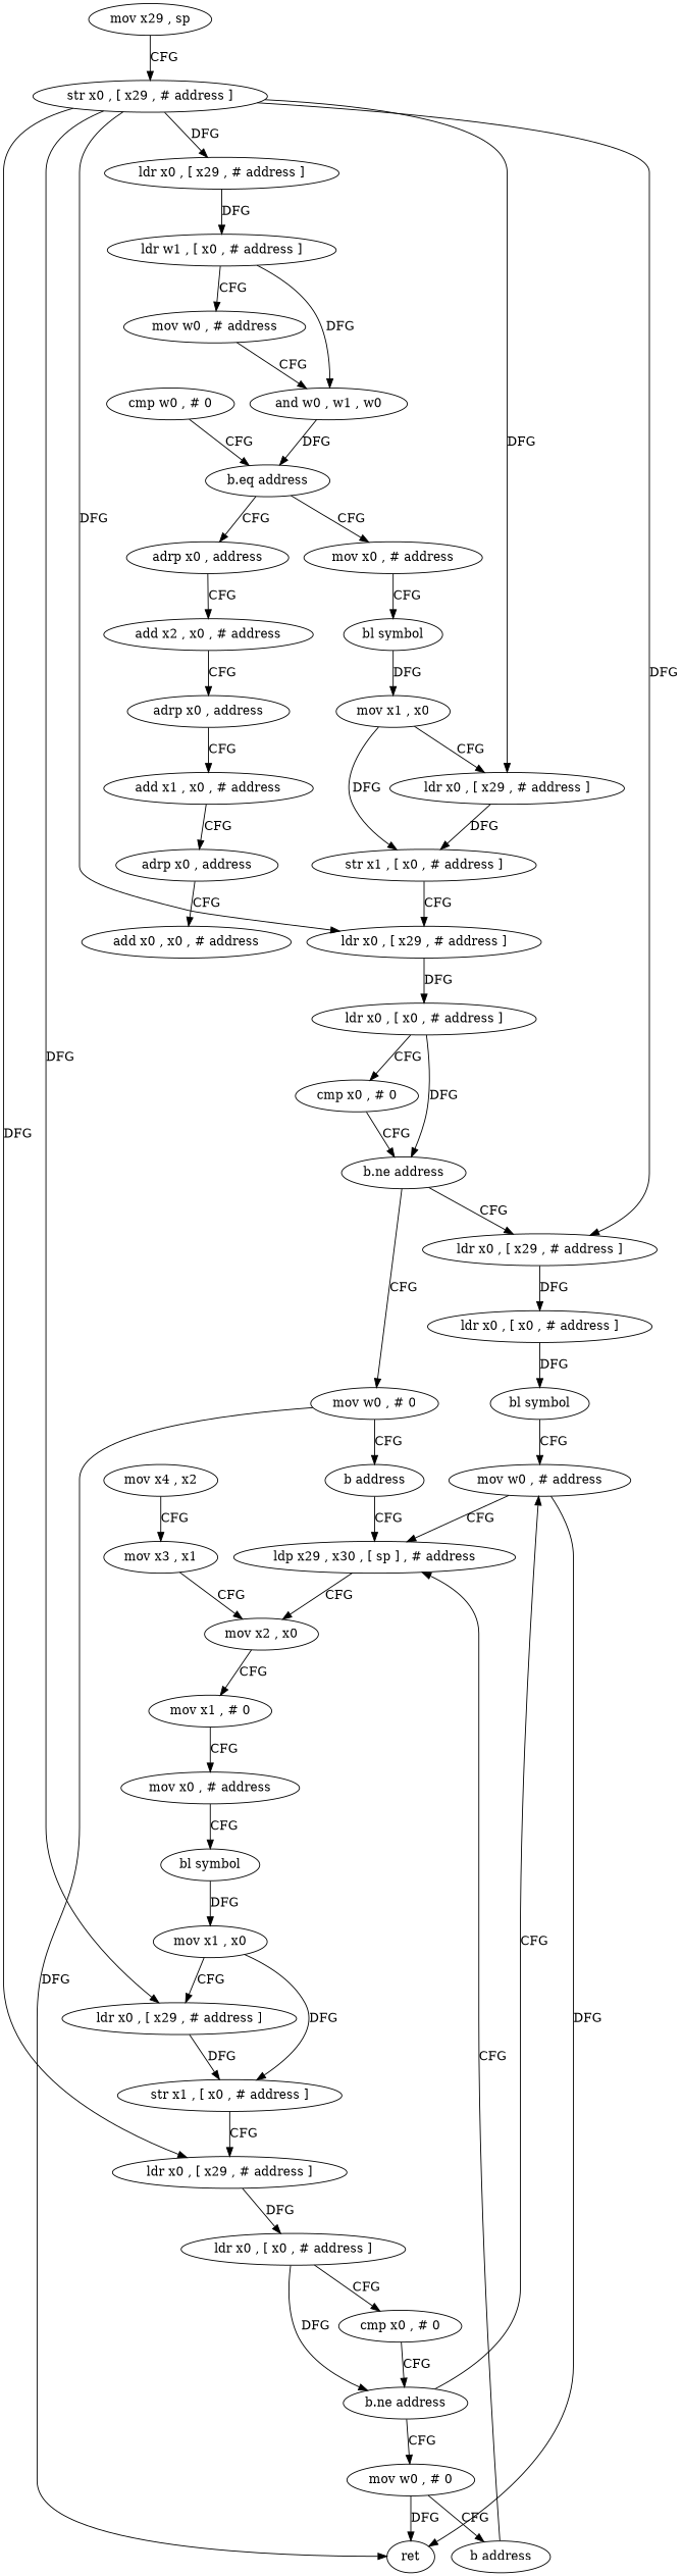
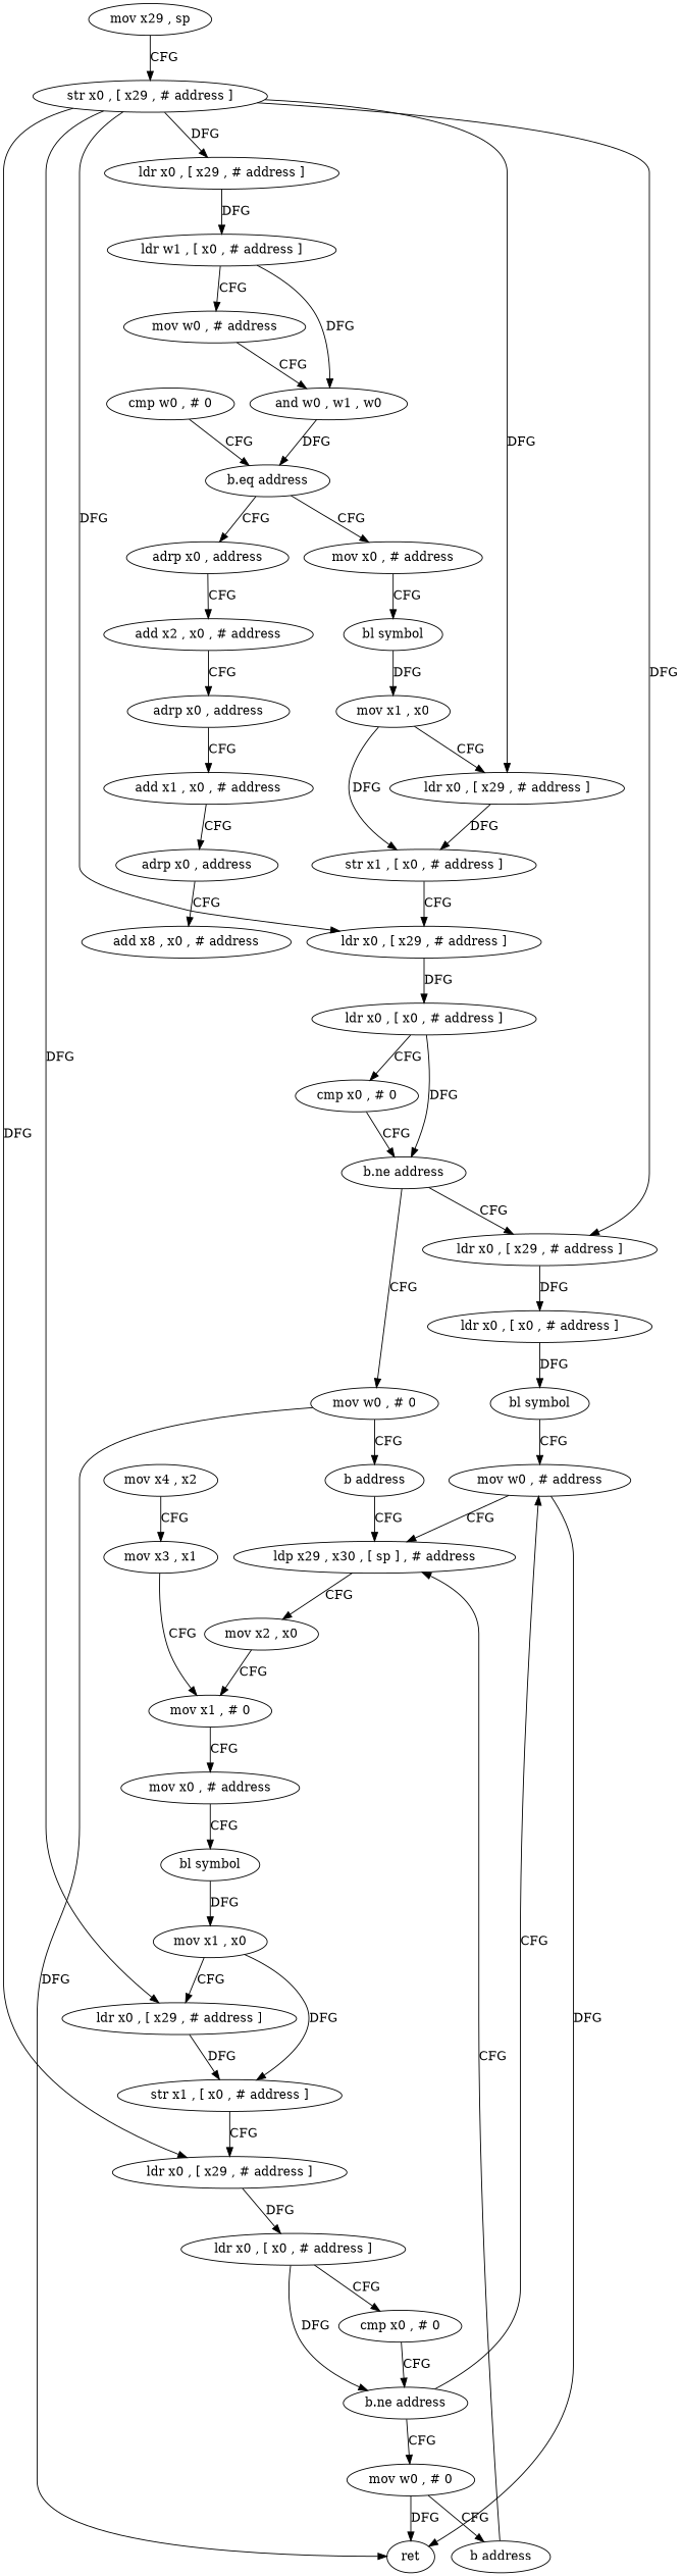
  digraph {
    n1 [label="mov x29 , sp"]
    n2 [label="str x0 , [ x29 , # address ]"]
    n3 [label="ldr x0 , [ x29 , # address ]"]
    n4 [label="ldr x0 , [ x29 , # address ]"]
    n5 [label="ldr x0 , [ x29 , # address ]"]
    n6 [label="ldr x0 , [ x29 , # address ]"]
    n7 [label="ldr x0 , [ x29 , # address ]"]
    n8 [label="ldr x0 , [ x29 , # address ]"]
    n9 [label="ldr w1 , [ x0 , # address ]"]
    n10 [label="str x1 , [ x0 , # address ]"]
    n11 [label="ldr x0 , [ x0 , # address ]"]
    n12 [label="ldr x0 , [ x0 , # address ]"]
    n13 [label="str x1 , [ x0 , # address ]"]
    n14 [label="ldr x0 , [ x0 , # address ]"]
    n15 [label="mov w0 , # address"]
    n16 [label="and w0 , w1 , w0"]
    n17 [label="b.eq address"]
    n18 [label="cmp w0 , # 0"]
    n19 [label="mov x0 , # address"]
    n20 [label="adrp x0 , address"]
    n21 [label="bl symbol"]
    n22 [label="add x2 , x0 , # address"]
    n23 [label="mov x1 , x0"]
    n24 [label="adrp x0 , address"]
    n25 [label="cmp x0 , # 0"]
    n26 [label="b.ne address"]
    n27 [label="mov w0 , # 0"]
    n28 [label="b address"]
    n29 [label=ret]
    n30 [label="bl symbol"]
    n31 [label="ldp x29 , x30 , [ sp ] , # address"]
    n32 [label="add x1 , x0 , # address"]
    n33 [label="adrp x0 , address"]
-   n34 [label="add x0 , x0 , # address"]
+   n34 [label="add x8 , x0 , # address"]
    n35 [label="mov x4 , x2"]
    n36 [label="mov x3 , x1"]
    n37 [label="mov x2 , x0"]
    n38 [label="mov x1 , # 0"]
    n39 [label="mov x0 , # address"]
    n40 [label="bl symbol"]
    n41 [label="mov x1 , x0"]
    n42 [label="cmp x0 , # 0"]
    n43 [label="b.ne address"]
    n44 [label="mov w0 , # address"]
    n45 [label="mov w0 , # 0"]
    n46 [label="b address"]
    n1 -> n2 [label=CFG]
    n2 -> n3 [label=DFG]
    n2 -> n4 [label=DFG]
    n2 -> n5 [label=DFG]
    n2 -> n6 [label=DFG]
    n2 -> n7 [label=DFG]
    n2 -> n8 [label=DFG]
    n3 -> n9 [label=DFG]
    n4 -> n10 [label=DFG]
    n5 -> n11 [label=DFG]
    n6 -> n12 [label=DFG]
    n7 -> n13 [label=DFG]
    n8 -> n14 [label=DFG]
    n9 -> n15 [label=CFG]
    n9 -> n16 [label=DFG]
    n10 -> n5 [label=CFG]
    n11 -> n25 [label=CFG]
    n11 -> n26 [label=DFG]
    n12 -> n30 [label=DFG]
    n13 -> n8 [label=CFG]
    n14 -> n42 [label=CFG]
    n14 -> n43 [label=DFG]
    n15 -> n16 [label=CFG]
    n16 -> n17 [label=DFG]
    n17 -> n19 [label=CFG]
    n17 -> n20 [label=CFG]
    n18 -> n17 [label=CFG]
    n19 -> n21 [label=CFG]
    n20 -> n22 [label=CFG]
    n21 -> n23 [label=DFG]
    n22 -> n24 [label=CFG]
    n23 -> n4 [label=CFG]
    n23 -> n10 [label=DFG]
    n24 -> n32 [label=CFG]
    n25 -> n26 [label=CFG]
    n26 -> n6 [label=CFG]
    n26 -> n27 [label=CFG]
    n27 -> n28 [label=CFG]
    n27 -> n29 [label=DFG]
    n28 -> n31 [label=CFG]
    n30 -> n44 [label=CFG]
    n31 -> n37 [label=CFG]
    n32 -> n33 [label=CFG]
    n33 -> n34 [label=CFG]
    n35 -> n36 [label=CFG]
-   n36 -> n37 [label=CFG]
+   n36 -> n38 [label=CFG]
    n37 -> n38 [label=CFG]
    n38 -> n39 [label=CFG]
    n39 -> n40 [label=CFG]
    n40 -> n41 [label=DFG]
    n41 -> n7 [label=CFG]
    n41 -> n13 [label=DFG]
    n42 -> n43 [label=CFG]
    n43 -> n44 [label=CFG]
    n43 -> n45 [label=CFG]
    n44 -> n29 [label=DFG]
    n44 -> n31 [label=CFG]
    n45 -> n29 [label=DFG]
    n45 -> n46 [label=CFG]
    n46 -> n31 [label=CFG]
  }
